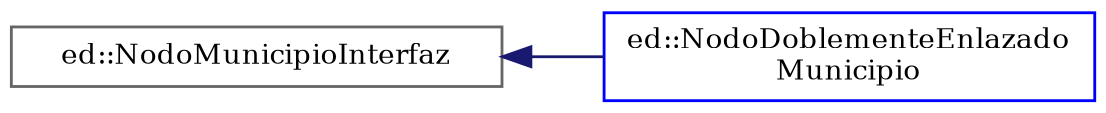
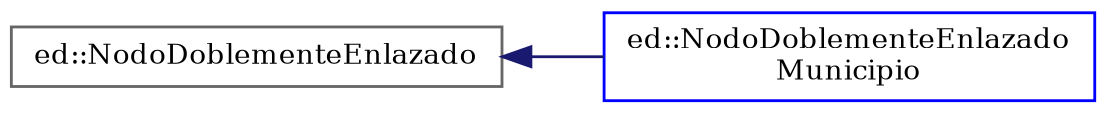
  digraph {
    rankdir=LR
    fontname="DejaVu Serif"
    node [fillcolor=white fontname="DejaVu Serif" fontsize=10 shape=record style=filled]
-   n1 [color=gray40 height=0.2 label="ed::NodoMunicipioInterfaz" width=0.4]
+   n1 [color=gray40 height=0.2 label="ed::NodoDoblementeEnlazado" width=0.4]
    n2 [color=blue height=0.2 label="ed::NodoDoblementeEnlazado\lMunicipio" width=0.4]
    n1 -> n2 [color=midnightblue dir=back fontname="DejaVu Serif" fontsize=10 labelfontname=Helvetica labelfontsize=10 style=solid]
  }
